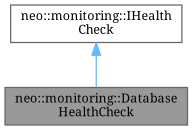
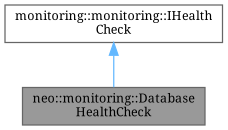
  digraph {
    fontname="Noto Serif"
    node [color=gray40 fontname="Noto Serif" fontsize=10 shape=box style=filled]
    n1 [fillcolor=grey60 fontcolor=black height=0.2 label="neo::monitoring::Database\lHealthCheck" width=0.4]
-   n2 [fillcolor=white height=0.2 label="neo::monitoring::IHealth\lCheck" width=0.4]
+   n2 [fillcolor=white height=0.2 label="monitoring::monitoring::IHealth\lCheck" width=0.4]
    n2 -> n1 [color=steelblue1 dir=back fontname="Noto Serif" fontsize=10 labelfontname=Helvetica labelfontsize=10 style=solid]
  }
